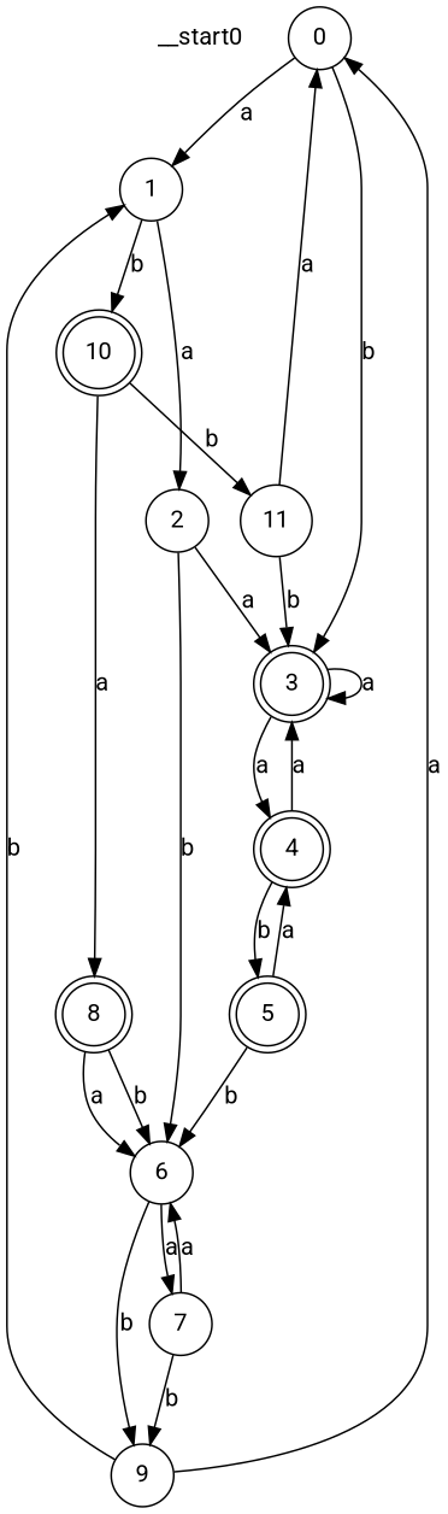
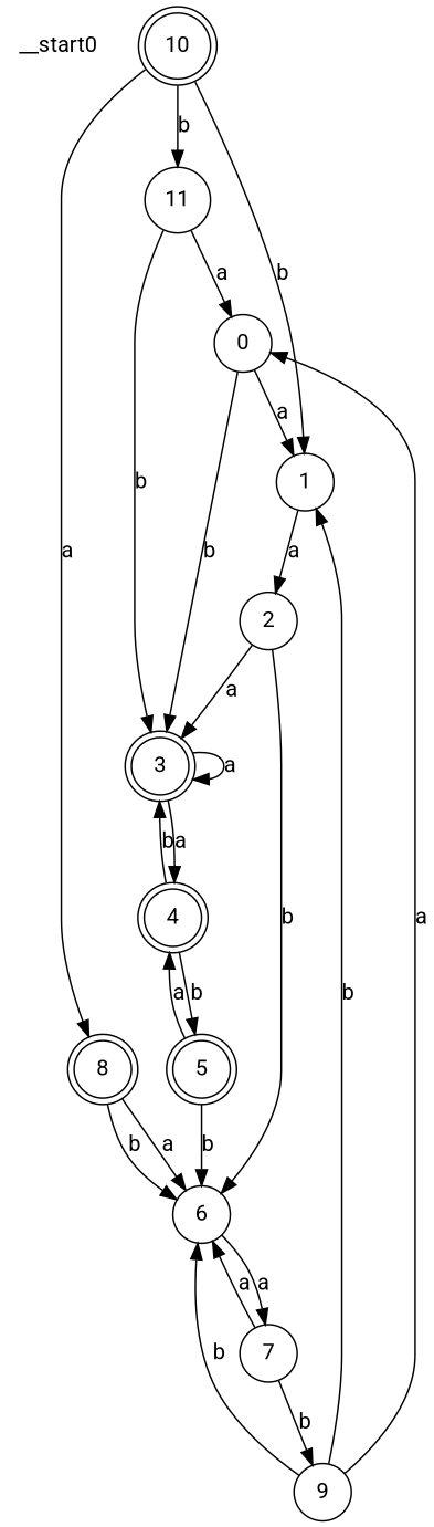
  digraph {
    fontname=Roboto
    rankdir=TB
    node [fontname=Roboto shape=circle color=black fillcolor=white style="rounded,filled"]
    edge [fontname=Roboto]
    __start0 [shape=none color="" fillcolor="" style=""]
    n2 [label=0]
    n3 [label=1 style=filled]
    n4 [label=3 shape=doublecircle]
    n5 [label=2 style=filled]
    n6 [label=10 shape=doublecircle]
    n7 [label=4 shape=doublecircle]
    n8 [label=6 style=filled]
    n9 [label=8 shape=doublecircle]
    n10 [label=11 style=filled]
    n11 [label=7 style=filled]
    n12 [label=9 style=filled]
    n13 [label=5 shape=doublecircle]
    n2 -> n3 [label=a]
    n2 -> n4 [label=b]
    n3 -> n5 [label=a]
-   n3 -> n6 [label=b]
+   n6 -> n3 [label=b]
    n4 -> n4 [label=a]
    n4 -> n7 [label=a]
    n5 -> n4 [label=a]
    n5 -> n8 [label=b]
    n6 -> n9 [label=a]
    n6 -> n10 [label=b]
-   n7 -> n4 [label=a]
+   n7 -> n4 [label=b]
    n7 -> n13 [label=b]
    n8 -> n11 [label=a]
-   n8 -> n12 [label=b]
+   n12 -> n8 [label=b]
    n9 -> n8 [label=a]
    n9 -> n8 [label=b]
    n10 -> n2 [label=a]
    n10 -> n4 [label=b]
    n11 -> n8 [label=a]
    n11 -> n12 [label=b]
    n12 -> n2 [label=a]
    n12 -> n3 [label=b]
    n13 -> n7 [label=a]
    n13 -> n8 [label=b]
  }
